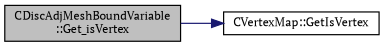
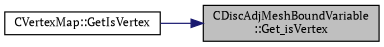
  digraph {
    rankdir=LR
    fontname="PT Serif"
    node [color=black fontname="PT Serif" fontsize=10 shape=record style=filled]
    n1 [fillcolor=grey75 fontcolor=black height=0.2 label="CDiscAdjMeshBoundVariable\l::Get_isVertex" width=0.4]
    n2 [fillcolor=white height=0.2 label="CVertexMap::GetIsVertex" width=0.4]
-   n1 -> n2 [color=midnightblue fontname="PT Serif" fontsize=10 labelfontname=Helvetica labelfontsize=10 style=solid]
+   n2 -> n1 [color=midnightblue fontname="PT Serif" fontsize=10 labelfontname=Helvetica labelfontsize=10 style=solid]
  }
